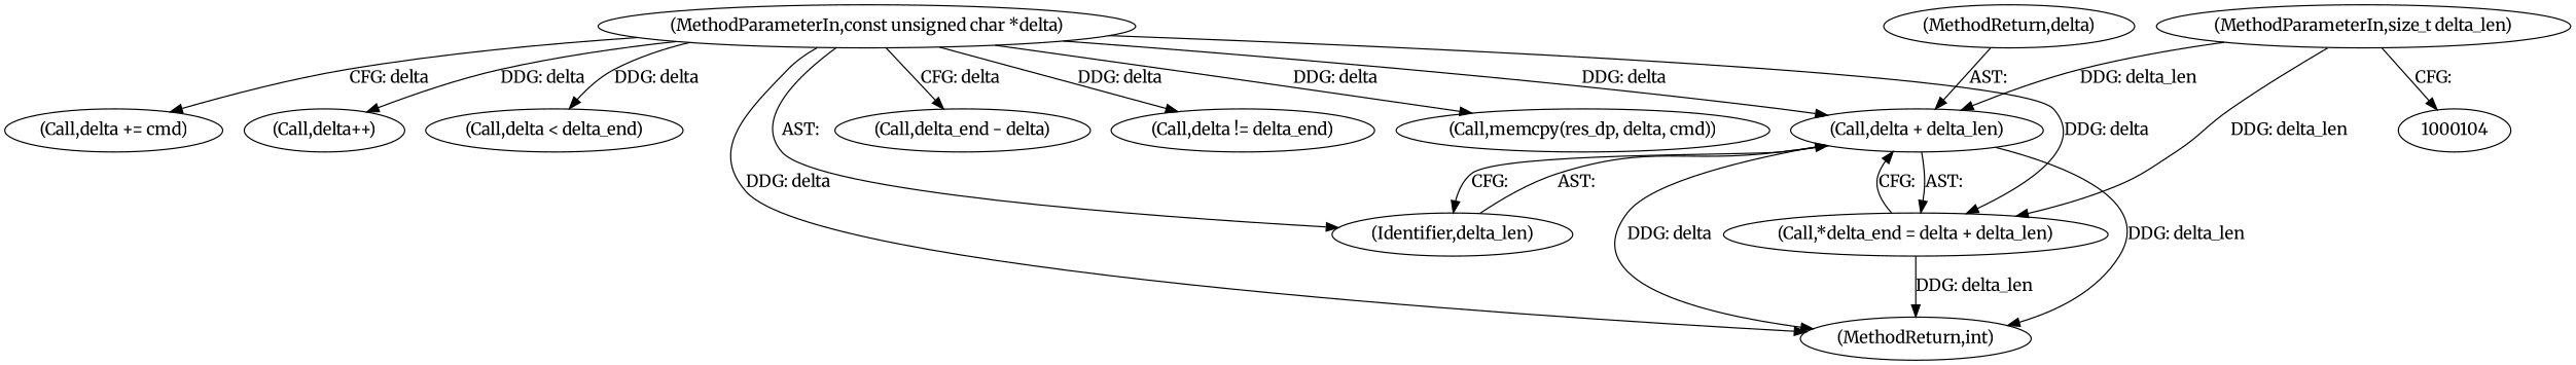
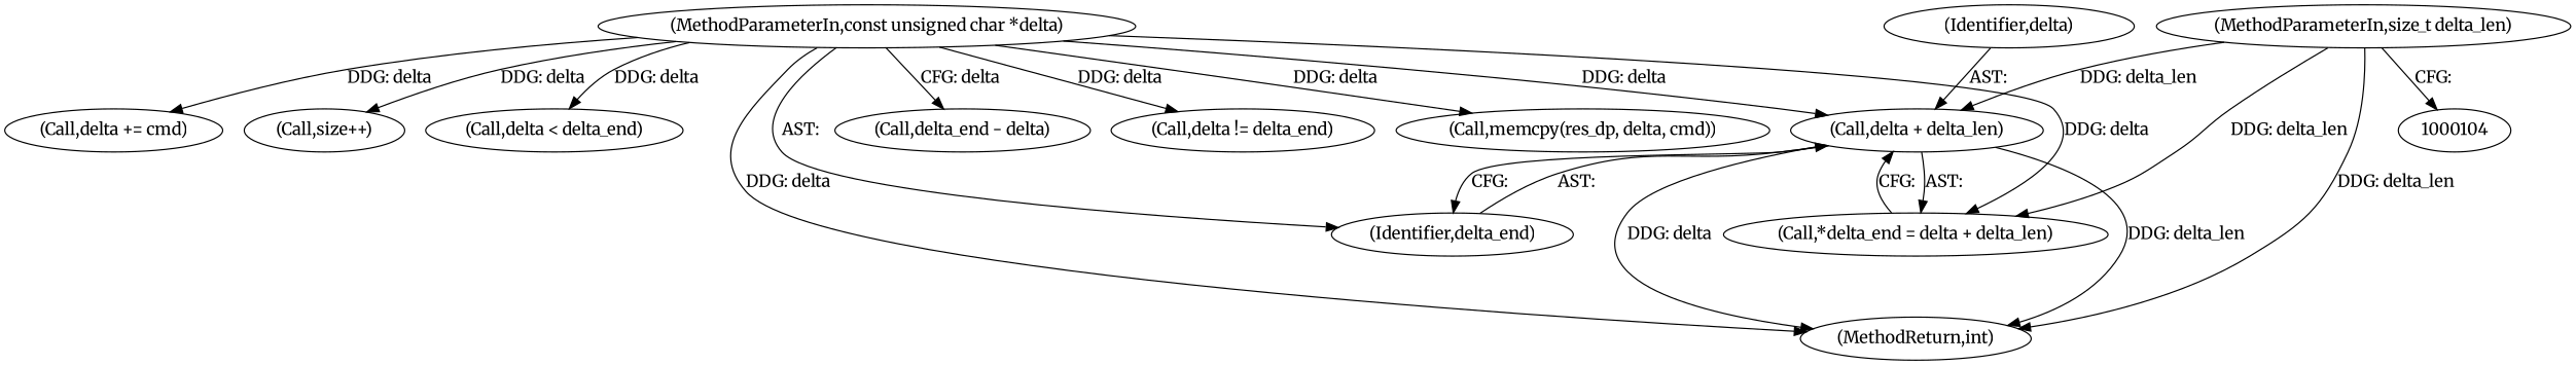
  digraph {
    fontname=Merriweather
    node [fontname=Merriweather]
    edge [fontname=Merriweather]
    n1 [label="(Call,delta + delta_len)"]
-   n2 [label="(Identifier,delta_len)"]
+   n2 [label="(Identifier,delta_end)"]
    n3 [label="(Call,*delta_end = delta + delta_len)"]
    n4 [label="(MethodReturn,int)"]
    n5 [label="(MethodParameterIn,const unsigned char *delta)"]
    n6 [label="(Call,delta_end - delta)"]
    n7 [label="(Call,delta != delta_end)"]
    n8 [label="(Call,memcpy(res_dp, delta, cmd))"]
    n9 [label="(Call,delta += cmd)"]
-   n10 [label="(Call,delta++)"]
+   n10 [label="(Call,size++)"]
    n11 [label="(Call,delta < delta_end)"]
    n12 [label="(MethodParameterIn,size_t delta_len)"]
    1000104
-   n14 [label="(MethodReturn,delta)"]
+   n14 [label="(Identifier,delta)"]
    n1 -> n2 [label="CFG: "]
    n1 -> n3 [label="AST: "]
    n1 -> n4 [label="DDG: delta_len"]
    n1 -> n4 [label="DDG: delta"]
    n2 -> n1 [label="AST: "]
    n3 -> n1 [label="CFG: "]
    n5 -> n1 [label="DDG: delta"]
    n5 -> n2 [label="AST: "]
    n5 -> n3 [label="DDG: delta"]
    n5 -> n4 [label="DDG: delta"]
    n5 -> n6 [label="CFG: delta"]
    n5 -> n7 [label="DDG: delta"]
    n5 -> n8 [label="DDG: delta"]
-   n5 -> n9 [label="CFG: delta"]
+   n5 -> n9 [label="DDG: delta"]
    n5 -> n10 [label="DDG: delta"]
    n5 -> n11 [label="DDG: delta"]
    n12 -> n1 [label="DDG: delta_len"]
    n12 -> n3 [label="DDG: delta_len"]
-   n3 -> n4 [label="DDG: delta_len"]
+   n12 -> n4 [label="DDG: delta_len"]
    n12 -> 1000104 [label="CFG: "]
    n14 -> n1 [label="AST: "]
  }
